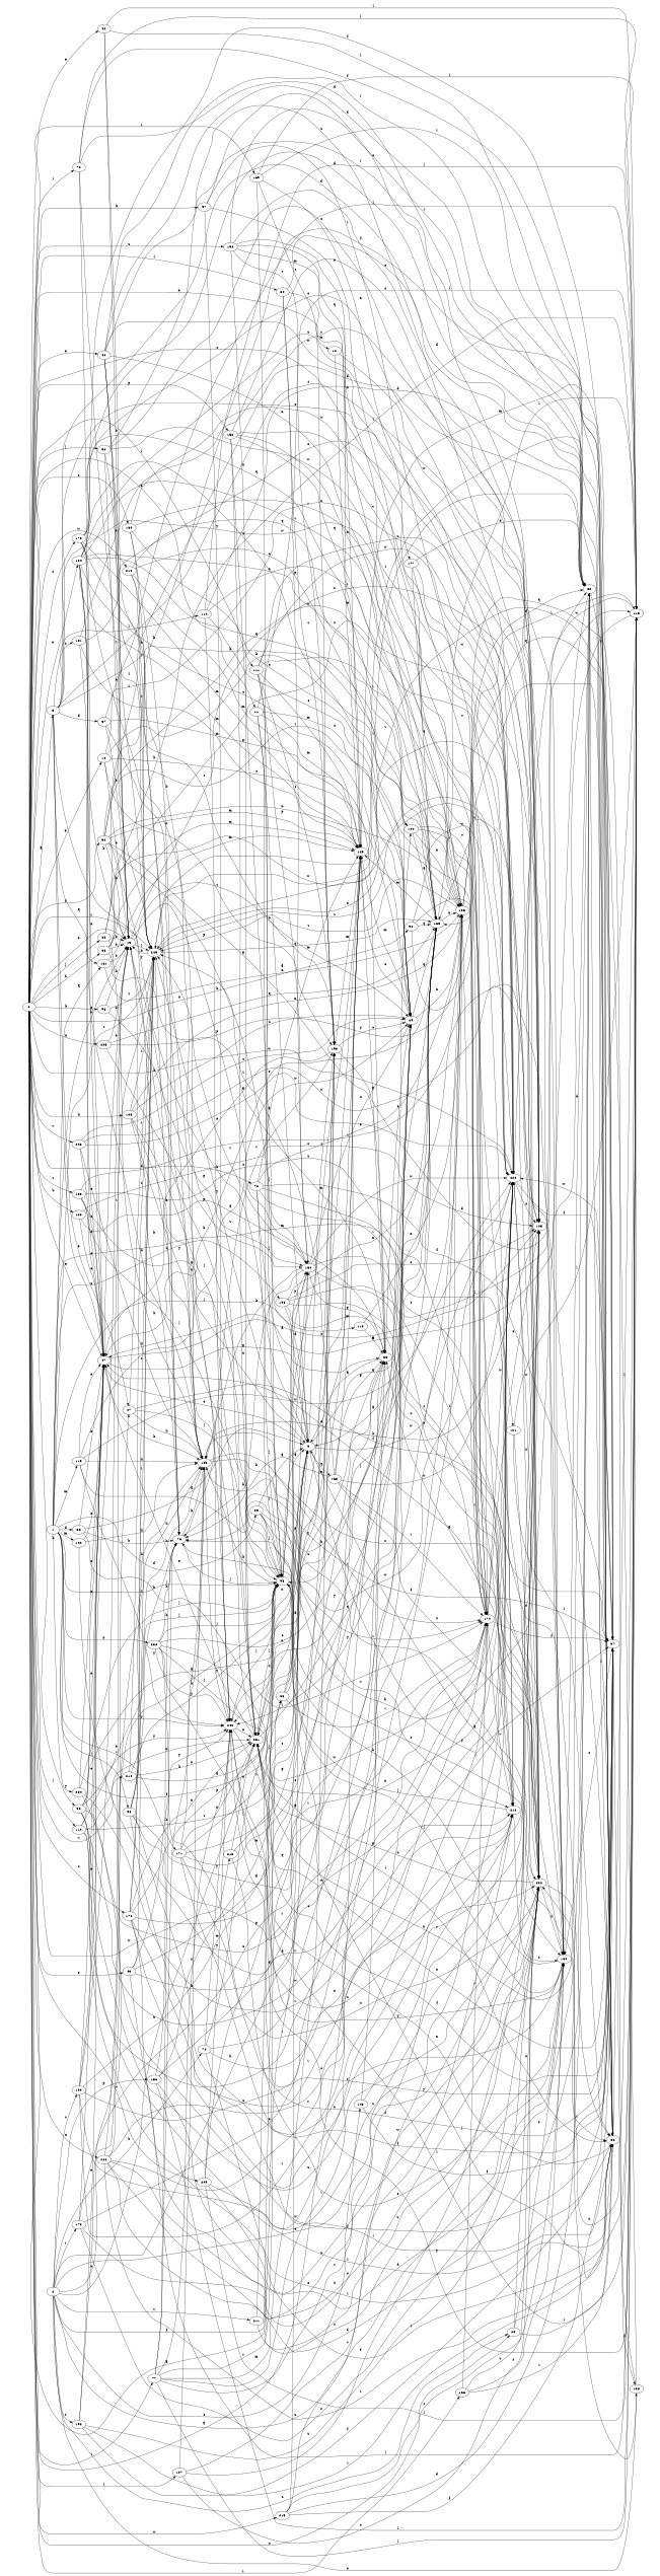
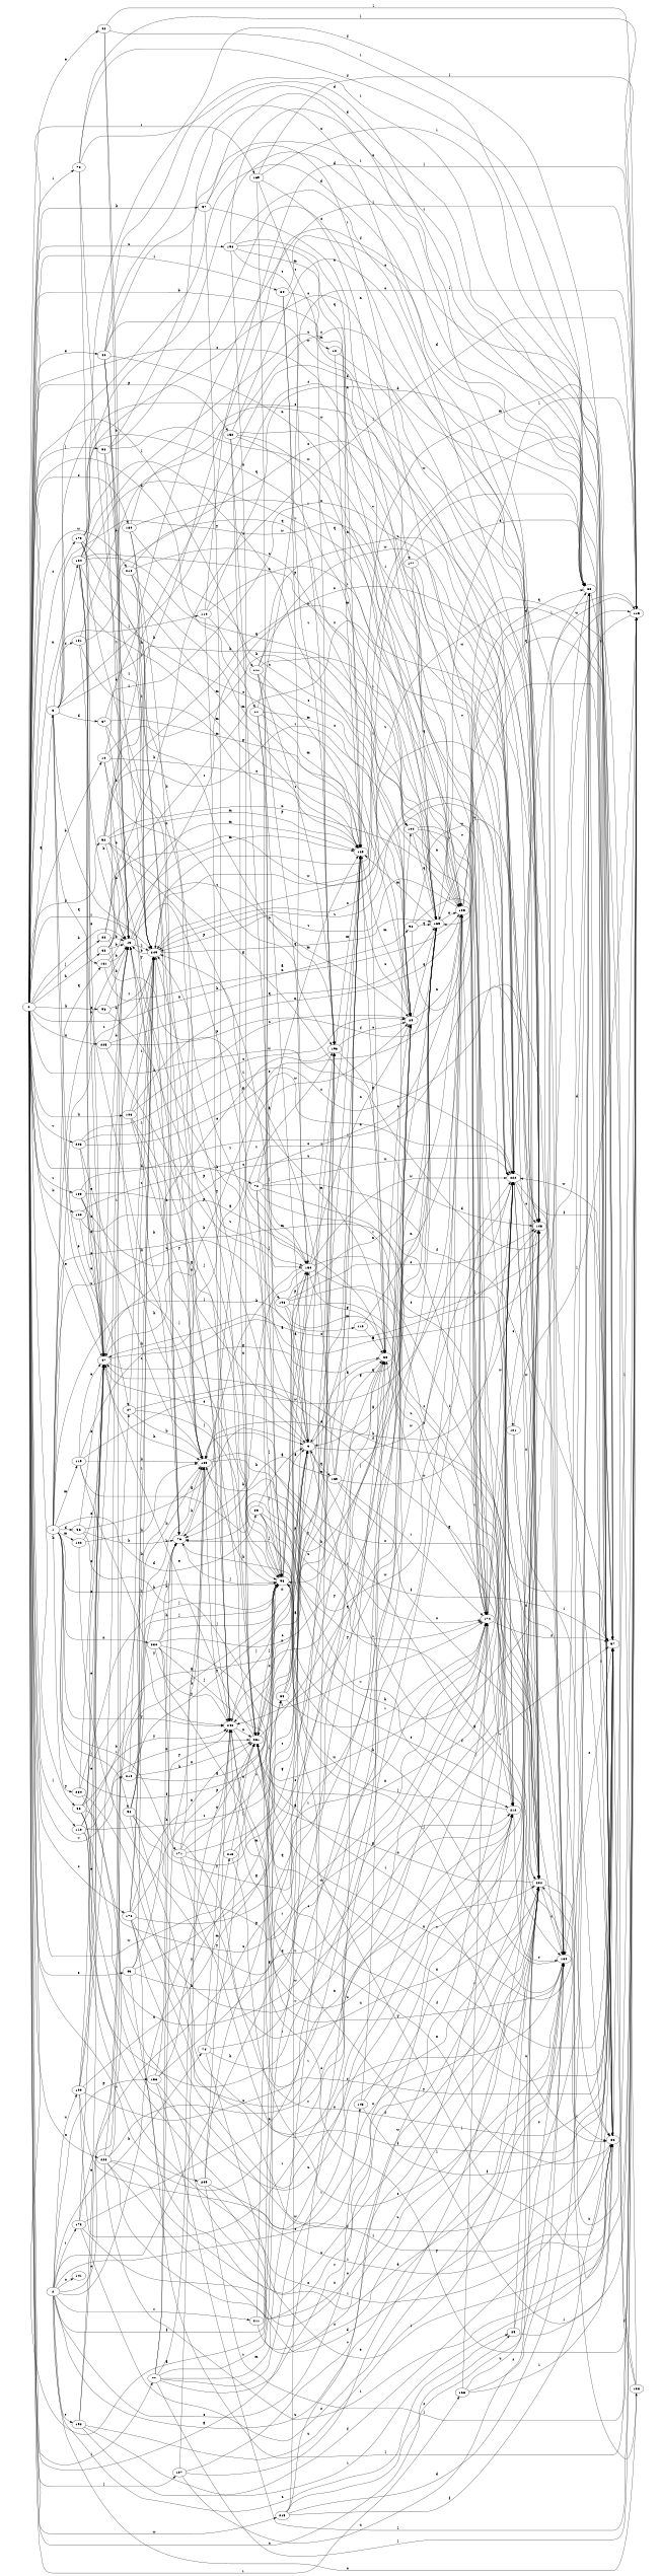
  strict digraph {
    rankdir=LR
    0
    3
    9
    10
    11
    12
    n7 [label=13]
    25
    40
    42
    43
    47
    52
    66
    68
    72
    77
    78
    84
    88
    90
    96
    97
    98
    99
    100
    103
    107
    110
    111
    134
    152
    166
    169
    175
    176
    177
    180
    188
    194
    203
    209
    210
    213
    215
    218
    222
    225
    228
    249
    161
    240
    27
    104
    145
    37
    38
    114
    181
    184
    231
    57
    163
    165
    193
    202
    29
    95
    115
    125
    154
    86
    105
    135
    76
    174
    212
    1
    33
    36
    55
    94
    113
    119
    121
    122
    171
    198
    230
    234
    2
    74
    138
+   141
    143
    153
    173
    192
    199
    211
    0 -> 3 [label=a]
    0 -> 9 [label=a]
    0 -> 10 [label=b]
    0 -> 11 [label=b]
    0 -> 12 [label=b]
    0 -> n7 [label=b]
    0 -> 25 [label=c]
    0 -> 40 [label=e]
    0 -> 42 [label=e]
    0 -> 43 [label=e]
    0 -> 47 [label=e]
    0 -> 52 [label=f]
    0 -> 66 [label=g]
    0 -> 68 [label=h]
    0 -> 72 [label=h]
    0 -> 77 [label=i]
    0 -> 78 [label=i]
    0 -> 84 [label=i]
    0 -> 88 [label=j]
    0 -> 90 [label=j]
    0 -> 96 [label=k]
    0 -> 97 [label=k]
    0 -> 98 [label=k]
    0 -> 99 [label=k]
    0 -> 100 [label=k]
    0 -> 103 [label=k]
    0 -> 107 [label=l]
    0 -> 110 [label=l]
    0 -> 111 [label=l]
    0 -> 134 [label=n]
    0 -> 152 [label=p]
    0 -> 166 [label=r]
    0 -> 169 [label=r]
    0 -> 175 [label=s]
    0 -> 176 [label=s]
    0 -> 177 [label=s]
    0 -> 180 [label=s]
    0 -> 188 [label=t]
    0 -> 194 [label=u]
    0 -> 203 [label=v]
    0 -> 209 [label=v]
    0 -> 210 [label=v]
    0 -> 213 [label=w]
    0 -> 215 [label=w]
    0 -> 218 [label=w]
    0 -> 222 [label=w]
    0 -> 225 [label=x]
    0 -> 228 [label=x]
    0 -> 249 [label=z]
    3 -> 47 [label=e]
    3 -> 222 [label=w]
    3 -> 161 [label=q]
    3 -> 240 [label=y]
    3 -> 27 [label=c]
    3 -> 104 [label=k]
    3 -> 145 [label=o]
    3 -> 37 [label=d]
    3 -> 38 [label=d]
    3 -> 114 [label=l]
    3 -> 181 [label=s]
    3 -> 184 [label=s]
    9 -> n7 [label=b]
    9 -> 47 [label=e]
    9 -> 222 [label=w]
    9 -> 249 [label=z]
    9 -> 231 [label=x]
    9 -> 57 [label=f]
    9 -> 163 [label=q]
    9 -> 165 [label=q]
    9 -> 193 [label=t]
    10 -> n7 [label=b]
    10 -> 104 [label=k]
    10 -> 193 [label=t]
    10 -> 202 [label=u]
    10 -> 29 [label=c]
    11 -> 9 [label=a]
    11 -> 29 [label=c]
    11 -> 95 [label=j]
    11 -> 115 [label=l]
    11 -> 125 [label=m]
    12 -> 222 [label=w]
    12 -> 125 [label=m]
    n7 -> 249 [label=z]
    n7 -> 145 [label=o]
    n7 -> 29 [label=c]
    n7 -> 154 [label=p]
    25 -> 184 [label=s]
    25 -> 202 [label=u]
    25 -> 86 [label=i]
    40 -> n7 [label=b]
    40 -> 222 [label=w]
    40 -> 249 [label=z]
    40 -> 38 [label=d]
    40 -> 202 [label=u]
    40 -> 86 [label=i]
    40 -> 105 [label=k]
    40 -> 135 [label=n]
    42 -> n7 [label=b]
    42 -> 115 [label=l]
    42 -> 86 [label=i]
    42 -> 76 [label=h]
    43 -> 66 [label=g]
    43 -> 249 [label=z]
    43 -> 240 [label=y]
    43 -> 165 [label=q]
    43 -> 202 [label=u]
    47 -> n7 [label=b]
    47 -> 66 [label=g]
    47 -> 145 [label=o]
    47 -> 105 [label=k]
    52 -> n7 [label=b]
    52 -> 66 [label=g]
    52 -> 222 [label=w]
    52 -> 38 [label=d]
    52 -> 125 [label=m]
    52 -> 154 [label=p]
    52 -> 105 [label=k]
    52 -> 135 [label=n]
    52 -> 174 [label=r]
    66 -> 9 [label=a]
    66 -> 240 [label=y]
    66 -> 29 [label=c]
    68 -> n7 [label=b]
    68 -> 66 [label=g]
    68 -> 184 [label=s]
    68 -> 115 [label=l]
    68 -> 125 [label=m]
    72 -> 9 [label=a]
+   72 -> 222 [label=w]
    72 -> 184 [label=s]
    72 -> 57 [label=f]
    72 -> 95 [label=j]
    72 -> 125 [label=m]
    72 -> 135 [label=n]
    72 -> 174 [label=r]
    77 -> 240 [label=y]
    77 -> 193 [label=t]
    77 -> 115 [label=l]
    77 -> 125 [label=m]
    77 -> 105 [label=k]
    77 -> 76 [label=h]
    77 -> 174 [label=r]
    77 -> 212 [label=v]
    78 -> 47 [label=e]
    78 -> 249 [label=z]
    78 -> 38 [label=d]
    78 -> 57 [label=f]
    78 -> 115 [label=l]
    84 -> 38 [label=d]
    84 -> 193 [label=t]
    84 -> 125 [label=m]
    84 -> 154 [label=p]
    88 -> n7 [label=b]
    88 -> 222 [label=w]
    88 -> 115 [label=l]
    88 -> 105 [label=k]
    90 -> n7 [label=b]
    90 -> 222 [label=w]
    90 -> 249 [label=z]
    90 -> 145 [label=o]
    90 -> 86 [label=i]
    96 -> n7 [label=b]
    96 -> 249 [label=z]
    96 -> 154 [label=p]
    97 -> 240 [label=y]
    97 -> 145 [label=o]
    97 -> 135 [label=n]
    97 -> 174 [label=r]
    98 -> 222 [label=w]
    98 -> 165 [label=q]
    98 -> 202 [label=u]
    98 -> 174 [label=r]
    99 -> 9 [label=a]
    99 -> 47 [label=e]
    99 -> 222 [label=w]
    99 -> 240 [label=y]
    99 -> 202 [label=u]
    99 -> 86 [label=i]
    99 -> 174 [label=r]
    100 -> 47 [label=e]
    100 -> 66 [label=g]
    100 -> 145 [label=o]
    103 -> 249 [label=z]
    103 -> 240 [label=y]
    103 -> 231 [label=x]
    103 -> 29 [label=c]
    103 -> 95 [label=j]
    103 -> 135 [label=n]
    107 -> 145 [label=o]
    107 -> 202 [label=u]
    107 -> 105 [label=k]
    107 -> 212 [label=v]
    110 -> 47 [label=e]
    110 -> 231 [label=x]
    110 -> 193 [label=t]
    110 -> 95 [label=j]
    110 -> 86 [label=i]
    110 -> 174 [label=r]
    111 -> 222 [label=w]
    111 -> 193 [label=t]
    111 -> 202 [label=u]
    111 -> 95 [label=j]
    111 -> 125 [label=m]
    111 -> 154 [label=p]
    111 -> 174 [label=r]
    134 -> n7 [label=b]
    134 -> 47 [label=e]
    134 -> 145 [label=o]
    134 -> 38 [label=d]
    134 -> 165 [label=q]
    134 -> 202 [label=u]
    134 -> 29 [label=c]
    134 -> 125 [label=m]
    134 -> 105 [label=k]
    134 -> 135 [label=n]
    134 -> 212 [label=v]
    152 -> 9 [label=a]
    152 -> 145 [label=o]
    152 -> 231 [label=x]
    152 -> 165 [label=q]
    152 -> 135 [label=n]
    152 -> 212 [label=v]
    166 -> 184 [label=s]
    166 -> 202 [label=u]
    166 -> 86 [label=i]
    166 -> 174 [label=r]
    169 -> 193 [label=t]
    169 -> 95 [label=j]
    169 -> 115 [label=l]
    169 -> 86 [label=i]
    169 -> 135 [label=n]
    175 -> 47 [label=e]
    175 -> 231 [label=x]
    175 -> 57 [label=f]
    175 -> 165 [label=q]
    175 -> 193 [label=t]
    175 -> 29 [label=c]
    175 -> 125 [label=m]
    176 -> 249 [label=z]
    176 -> 145 [label=o]
    176 -> 231 [label=x]
    176 -> 165 [label=q]
    176 -> 115 [label=l]
    176 -> 154 [label=p]
    176 -> 105 [label=k]
    176 -> 174 [label=r]
    177 -> 222 [label=w]
    177 -> 38 [label=d]
    177 -> 165 [label=q]
    177 -> 212 [label=v]
    180 -> 222 [label=w]
    180 -> 249 [label=z]
    180 -> 29 [label=c]
    180 -> 76 [label=h]
    180 -> 174 [label=r]
    188 -> 9 [label=a]
    188 -> 47 [label=e]
    188 -> 202 [label=u]
    188 -> 95 [label=j]
    188 -> 86 [label=i]
    194 -> 145 [label=o]
    194 -> 231 [label=x]
    194 -> 165 [label=q]
    194 -> 193 [label=t]
    194 -> 125 [label=m]
    194 -> 86 [label=i]
    194 -> 135 [label=n]
    203 -> 47 [label=e]
    203 -> 222 [label=w]
    203 -> 184 [label=s]
    203 -> 29 [label=c]
    203 -> 105 [label=k]
    209 -> 240 [label=y]
    209 -> 38 [label=d]
    209 -> 202 [label=u]
    209 -> 115 [label=l]
    209 -> 154 [label=p]
    210 -> 9 [label=a]
    210 -> 249 [label=z]
    210 -> 231 [label=x]
    210 -> 95 [label=j]
    213 -> 184 [label=s]
    213 -> 231 [label=x]
    213 -> 193 [label=t]
    215 -> 9 [label=a]
    215 -> 222 [label=w]
    215 -> 38 [label=d]
    215 -> 184 [label=s]
    215 -> 57 [label=f]
    218 -> 249 [label=z]
    218 -> 165 [label=q]
    218 -> 29 [label=c]
    218 -> 125 [label=m]
    218 -> 105 [label=k]
    222 -> 249 [label=z]
    222 -> 145 [label=o]
    222 -> 231 [label=x]
    222 -> 57 [label=f]
    222 -> 202 [label=u]
    225 -> n7 [label=b]
    225 -> 57 [label=f]
    225 -> 165 [label=q]
    225 -> 154 [label=p]
    228 -> n7 [label=b]
    228 -> 145 [label=o]
    228 -> 38 [label=d]
    228 -> 184 [label=s]
    228 -> 202 [label=u]
    228 -> 95 [label=j]
    228 -> 86 [label=i]
    228 -> 212 [label=v]
    249 -> n7 [label=b]
    249 -> 145 [label=o]
    249 -> 165 [label=q]
    249 -> 86 [label=i]
    249 -> 76 [label=h]
    161 -> n7 [label=b]
    161 -> 125 [label=m]
    161 -> 135 [label=n]
    240 -> 231 [label=x]
    240 -> 95 [label=j]
    240 -> 115 [label=l]
    27 -> 249 [label=z]
    27 -> 57 [label=f]
    27 -> 95 [label=j]
    27 -> 105 [label=k]
    104 -> 165 [label=q]
    104 -> 135 [label=n]
    104 -> 174 [label=r]
    104 -> 212 [label=v]
    145 -> 105 [label=k]
    37 -> n7 [label=b]
    37 -> 66 [label=g]
    37 -> 231 [label=x]
    37 -> 57 [label=f]
    38 -> 249 [label=z]
    38 -> 231 [label=x]
    38 -> 57 [label=f]
    38 -> 86 [label=i]
    38 -> 76 [label=h]
    114 -> 240 [label=y]
    114 -> 38 [label=d]
    114 -> 29 [label=c]
    114 -> 115 [label=l]
    114 -> 174 [label=r]
    181 -> 47 [label=e]
    181 -> 145 [label=o]
    181 -> 184 [label=s]
    181 -> 125 [label=m]
    184 -> 240 [label=y]
    184 -> 38 [label=d]
    184 -> 95 [label=j]
    184 -> 76 [label=h]
    231 -> 47 [label=e]
    231 -> 57 [label=f]
    231 -> 165 [label=q]
    231 -> 95 [label=j]
    57 -> 222 [label=w]
    57 -> 249 [label=z]
    57 -> 240 [label=y]
    57 -> 184 [label=s]
    57 -> 231 [label=x]
    57 -> 165 [label=q]
    163 -> 66 [label=g]
    163 -> 222 [label=w]
    163 -> 249 [label=z]
    163 -> 202 [label=u]
    163 -> 125 [label=m]
    163 -> 76 [label=h]
    163 -> 174 [label=r]
    165 -> 9 [label=a]
    165 -> 47 [label=e]
    165 -> 240 [label=y]
    165 -> 95 [label=j]
    165 -> 115 [label=l]
    165 -> 125 [label=m]
    165 -> 135 [label=n]
    193 -> 47 [label=e]
    193 -> 38 [label=d]
    193 -> 29 [label=c]
    193 -> 125 [label=m]
    202 -> 47 [label=e]
    202 -> 222 [label=w]
    202 -> 184 [label=s]
    202 -> 231 [label=x]
    202 -> 86 [label=i]
    29 -> 165 [label=q]
    29 -> 125 [label=m]
    29 -> 135 [label=n]
    95 -> 9 [label=a]
    95 -> n7 [label=b]
    95 -> 231 [label=x]
    95 -> 115 [label=l]
    95 -> 125 [label=m]
    95 -> 154 [label=p]
    95 -> 105 [label=k]
    115 -> 47 [label=e]
    115 -> 222 [label=w]
    115 -> 240 [label=y]
    115 -> 202 [label=u]
    125 -> 66 [label=g]
    125 -> 29 [label=c]
    154 -> 66 [label=g]
    154 -> 222 [label=w]
    154 -> 249 [label=z]
    154 -> 231 [label=x]
    154 -> 202 [label=u]
    154 -> 29 [label=c]
    154 -> 115 [label=l]
    154 -> 105 [label=k]
    154 -> 76 [label=h]
    86 -> 231 [label=x]
    86 -> 115 [label=l]
    105 -> 240 [label=y]
    105 -> 184 [label=s]
    105 -> 57 [label=f]
    105 -> 174 [label=r]
    105 -> 212 [label=v]
    135 -> 249 [label=z]
    135 -> 240 [label=y]
    135 -> 38 [label=d]
    135 -> 115 [label=l]
    135 -> 76 [label=h]
    135 -> 174 [label=r]
    76 -> n7 [label=b]
    76 -> 193 [label=t]
    76 -> 95 [label=j]
    76 -> 105 [label=k]
    174 -> 222 [label=w]
    174 -> 145 [label=o]
    174 -> 57 [label=f]
    174 -> 212 [label=v]
    212 -> 66 [label=g]
    212 -> 184 [label=s]
    212 -> 95 [label=j]
    1 -> n7 [label=b]
    1 -> 249 [label=z]
    1 -> 161 [label=q]
    1 -> 240 [label=y]
    1 -> 95 [label=j]
    1 -> 33 [label=d]
    1 -> 36 [label=d]
    1 -> 55 [label=f]
    1 -> 94 [label=j]
    1 -> 113 [label=l]
    1 -> 119 [label=m]
    1 -> 121 [label=m]
    1 -> 122 [label=m]
    1 -> 171 [label=r]
    1 -> 198 [label=u]
    1 -> 230 [label=x]
    1 -> 234 [label=y]
    33 -> 9 [label=a]
    33 -> 222 [label=w]
    33 -> 184 [label=s]
    33 -> 95 [label=j]
    33 -> 174 [label=r]
    36 -> 9 [label=a]
    36 -> 47 [label=e]
    36 -> 76 [label=h]
    36 -> 174 [label=r]
    55 -> 9 [label=a]
    55 -> 125 [label=m]
    55 -> 154 [label=p]
    55 -> 174 [label=r]
    94 -> 222 [label=w]
    94 -> 249 [label=z]
    94 -> 184 [label=s]
    94 -> 86 [label=i]
    94 -> 105 [label=k]
    94 -> 76 [label=h]
    94 -> 174 [label=r]
    113 -> 66 [label=g]
    113 -> 135 [label=n]
    119 -> 47 [label=e]
    119 -> 222 [label=w]
    119 -> 240 [label=y]
    119 -> 202 [label=u]
    119 -> 29 [label=c]
    119 -> 105 [label=k]
    121 -> 202 [label=u]
    121 -> 115 [label=l]
    121 -> 86 [label=i]
    122 -> 47 [label=e]
    122 -> 105 [label=k]
    122 -> 212 [label=v]
    171 -> 66 [label=g]
    171 -> 231 [label=x]
    171 -> 57 [label=f]
    171 -> 193 [label=t]
    171 -> 202 [label=u]
    171 -> 29 [label=c]
    171 -> 105 [label=k]
    198 -> 9 [label=a]
    198 -> 145 [label=o]
    198 -> 184 [label=s]
    198 -> 202 [label=u]
    198 -> 86 [label=i]
    198 -> 135 [label=n]
    230 -> 222 [label=w]
    230 -> 240 [label=y]
    230 -> 57 [label=f]
    230 -> 202 [label=u]
    230 -> 29 [label=c]
    230 -> 95 [label=j]
    230 -> 86 [label=i]
    230 -> 76 [label=h]
    234 -> 47 [label=e]
    234 -> 57 [label=f]
    234 -> 95 [label=j]
    234 -> 212 [label=v]
    2 -> 25 [label=c]
    2 -> 27 [label=c]
    2 -> 104 [label=k]
    2 -> 145 [label=o]
    2 -> 231 [label=x]
    2 -> 202 [label=u]
    2 -> 55 [label=f]
    2 -> 74 [label=h]
    2 -> 138 [label=o]
+   2 -> 141 [label=o]
    2 -> 143 [label=o]
    2 -> 153 [label=p]
    2 -> 173 [label=r]
    2 -> 192 [label=t]
    2 -> 199 [label=u]
    2 -> 211 [label=v]
    74 -> 240 [label=y]
    74 -> 29 [label=c]
    74 -> 95 [label=j]
    74 -> 86 [label=i]
    74 -> 135 [label=n]
    138 -> 9 [label=a]
-   57 -> 138 [label=f]
+   138 -> 57 [label=f]
    138 -> 165 [label=q]
    138 -> 125 [label=m]
    143 -> 66 [label=g]
    143 -> 57 [label=f]
    143 -> 212 [label=v]
    153 -> 66 [label=g]
    153 -> 145 [label=o]
    153 -> 115 [label=l]
    153 -> 125 [label=m]
    153 -> 76 [label=h]
    173 -> 47 [label=e]
    173 -> 145 [label=o]
    173 -> 184 [label=s]
    173 -> 29 [label=c]
    173 -> 135 [label=n]
    192 -> 47 [label=e]
    192 -> 57 [label=f]
    192 -> 202 [label=u]
    192 -> 86 [label=i]
    192 -> 105 [label=k]
    199 -> n7 [label=b]
    199 -> 47 [label=e]
    199 -> 222 [label=w]
    199 -> 249 [label=z]
    199 -> 29 [label=c]
    199 -> 125 [label=m]
    199 -> 174 [label=r]
    211 -> 202 [label=u]
    211 -> 95 [label=j]
  }
